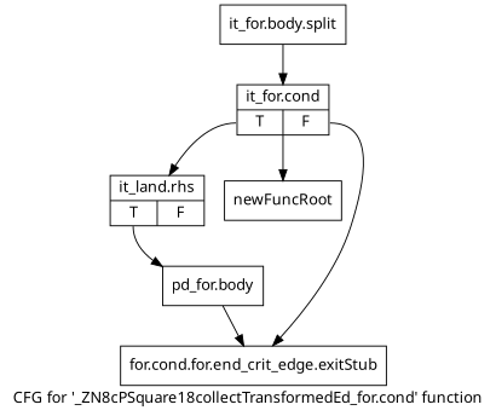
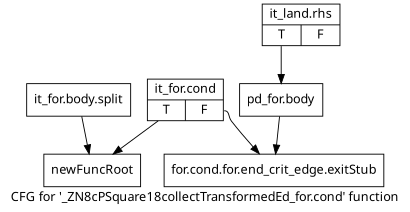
  digraph {
    fontname="Noto Sans"
    label="CFG for '_ZN8cPSquare18collectTransformedEd_for.cond' function"
    node [fontname="Noto Sans" shape=record]
    edge [fontname="Noto Sans"]
    n1 [label="{newFuncRoot}"]
    n2 [label="{it_for.cond|{<s0>T|<s1>F}}"]
    n3 [label="{for.cond.for.end_crit_edge.exitStub}"]
    n4 [label="{it_land.rhs|{<s0>T|<s1>F}}"]
    n5 [label="{pd_for.body}"]
    n6 [label="{it_for.body.split}"]
    n2 -> n1
    n2 -> n3 [tailport=s1]
-   n2 -> n4 [tailport=s0]
    n4 -> n5 [tailport=s0]
    n5 -> n3
-   n6 -> n2
+   n6 -> n1
  }
